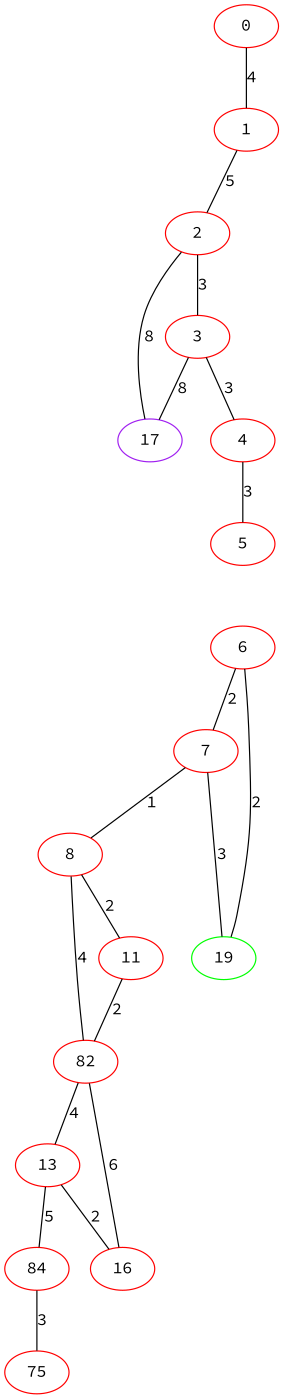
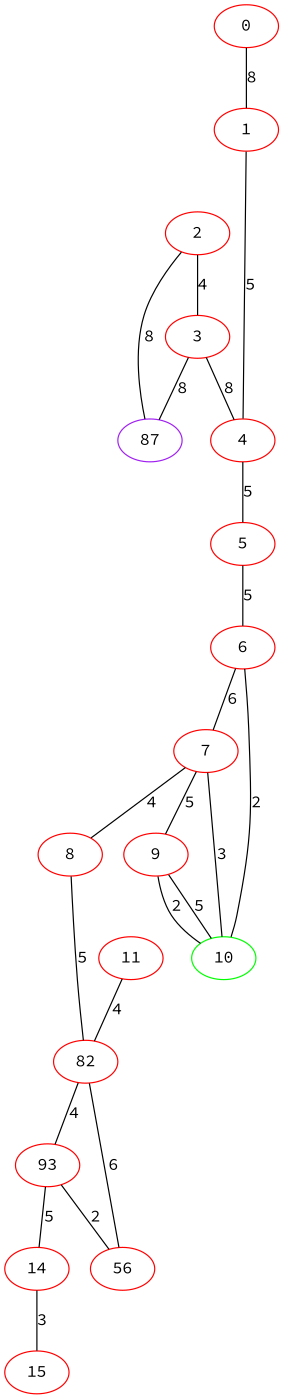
  graph {
    fontname="Source Code Pro"
    node [color=red fontname="Source Code Pro" weight=1]
    edge [fontname="Source Code Pro"]
    0
    1
    2
    3
-   17 [color=purple weight=4]
+   17 [color=purple weight=4 label=87]
    4
    5
    6
    7
-   10 [color=green weight=2 label=19]
+   10 [color=green weight=2]
    8
+   9
    11
    n14 [label=82]
-   13
-   16
-   14 [label=84]
-   15 [label=75]
-   0 -- 1 [label=4]
-   1 -- 2 [label=5]
-   2 -- 3 [label=3]
+   13 [label=93]
+   16 [label=56]
+   14
+   15
+   0 -- 1 [label=8]
+   1 -- 4 [label=5]
+   2 -- 3 [label=4]
    2 -- 17 [label=8]
    3 -- 17 [label=8]
-   3 -- 4 [label=3]
-   4 -- 5 [label=3]
-   6 -- 7 [label=2]
+   3 -- 4 [label=8]
+   4 -- 5 [label=5]
+   5 -- 6 [label=5]
+   6 -- 7 [label=6]
    6 -- 10 [label=2]
    7 -- 10 [label=3]
-   7 -- 8 [label=1]
-   8 -- 11 [label=2]
-   8 -- n14 [label=4]
-   11 -- n14 [label=2]
+   7 -- 8 [label=4]
+   7 -- 9 [label=5]
+   8 -- n14 [label=5]
+   9 -- 10 [label=5]
+   9 -- 10 [label=2]
+   11 -- n14 [label=4]
    n14 -- 13 [label=4]
    n14 -- 16 [label=6]
    13 -- 16 [label=2]
    13 -- 14 [label=5]
    14 -- 15 [label=3]
  }
